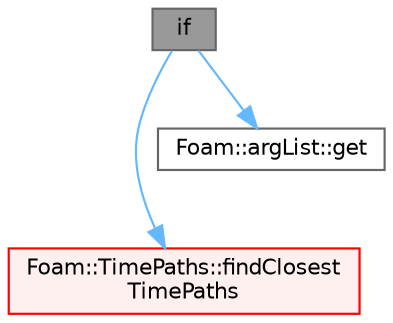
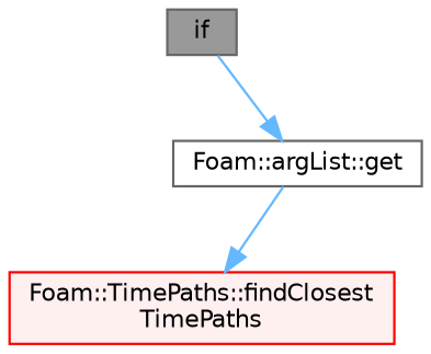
  digraph {
    rankdir=TB
    node [fontname=Helvetica fontsize=10 shape=box style=filled]
    edge [color=steelblue1 fontname=Helvetica fontsize=10 labelfontname=Helvetica labelfontsize=10 style=solid]
    n1 [color=gray40 fillcolor=grey60 fontcolor=black height=0.2 label=if width=0.4]
    n2 [color=red fillcolor="#FFF0F0" height=0.2 label="Foam::TimePaths::findClosest\lTimePaths" width=0.4]
    n3 [color=grey40 fillcolor=white height=0.2 label="Foam::argList::get" width=0.4]
-   n1 -> n2
+   n3 -> n2
    n1 -> n3
  }
